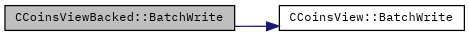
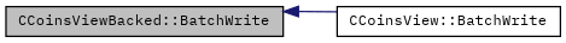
  digraph {
    rankdir=LR
    fontname="IBM Plex Mono"
    node [color=black fontname="IBM Plex Mono" fontsize=10 shape=record style=filled]
    n1 [fillcolor=grey75 fontcolor=black height=0.2 label="CCoinsViewBacked::BatchWrite" width=0.4]
    n2 [fillcolor=white height=0.2 label="CCoinsView::BatchWrite" width=0.4]
-   n1 -> n2 [color=midnightblue fontname="IBM Plex Mono" fontsize=10 labelfontname=Helvetica labelfontsize=10 style=solid]
+   n2 -> n1 [color=midnightblue fontname="IBM Plex Mono" fontsize=10 labelfontname=Helvetica labelfontsize=10 style=solid]
  }
